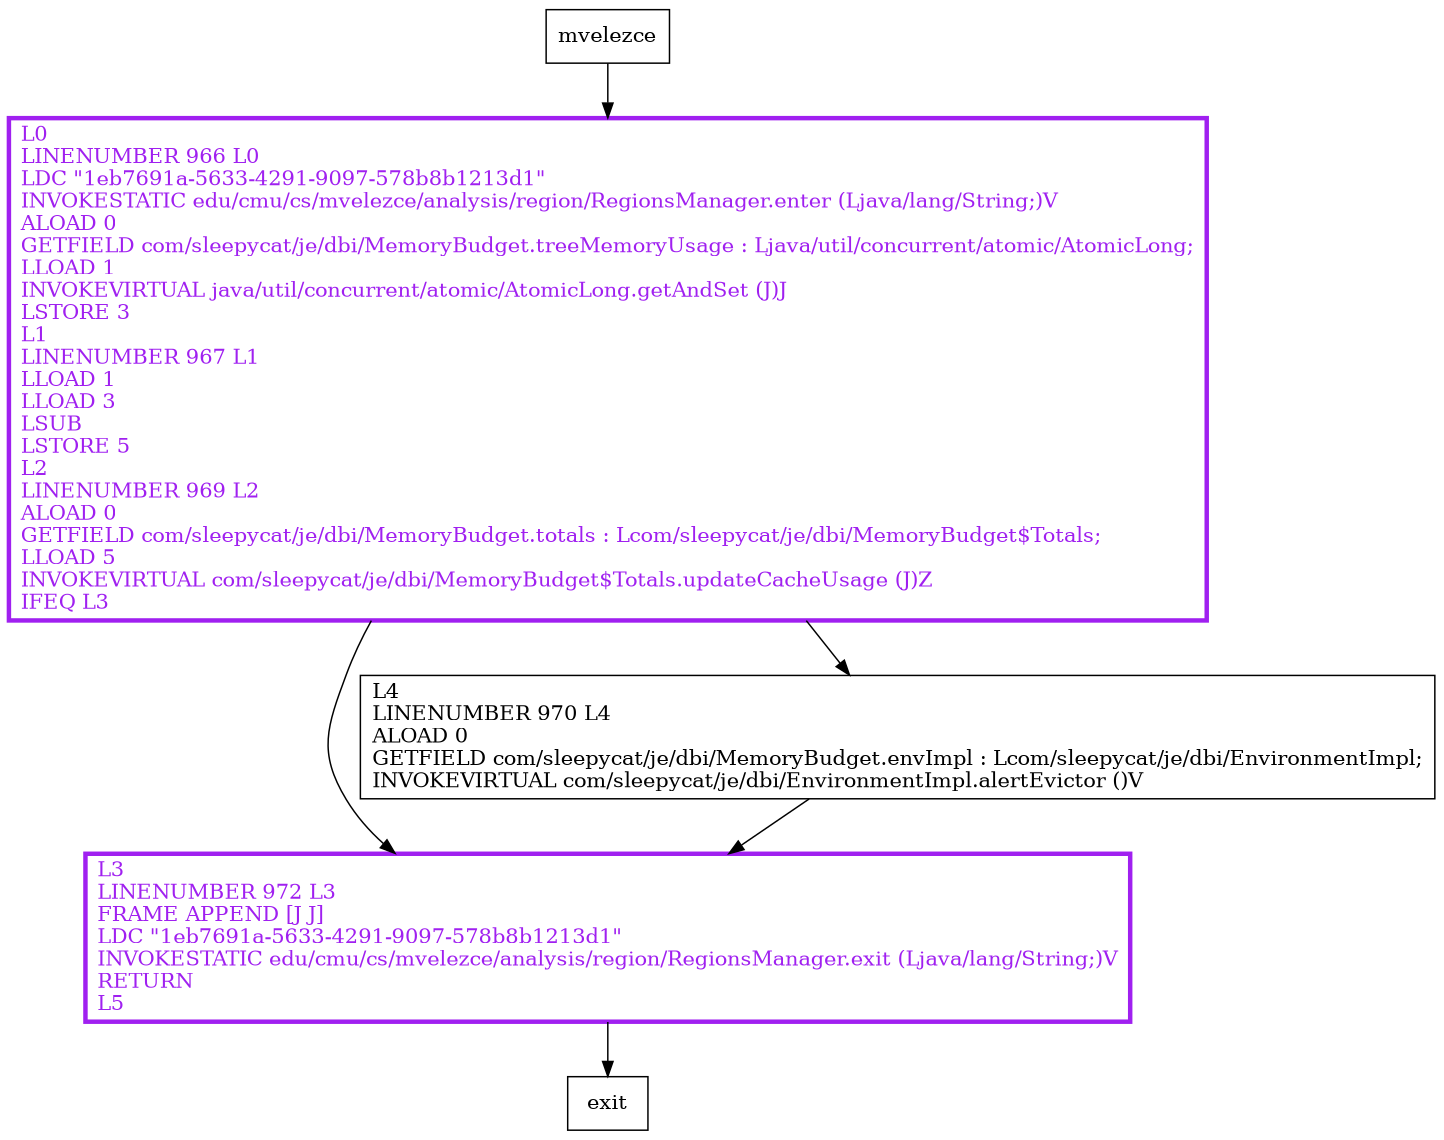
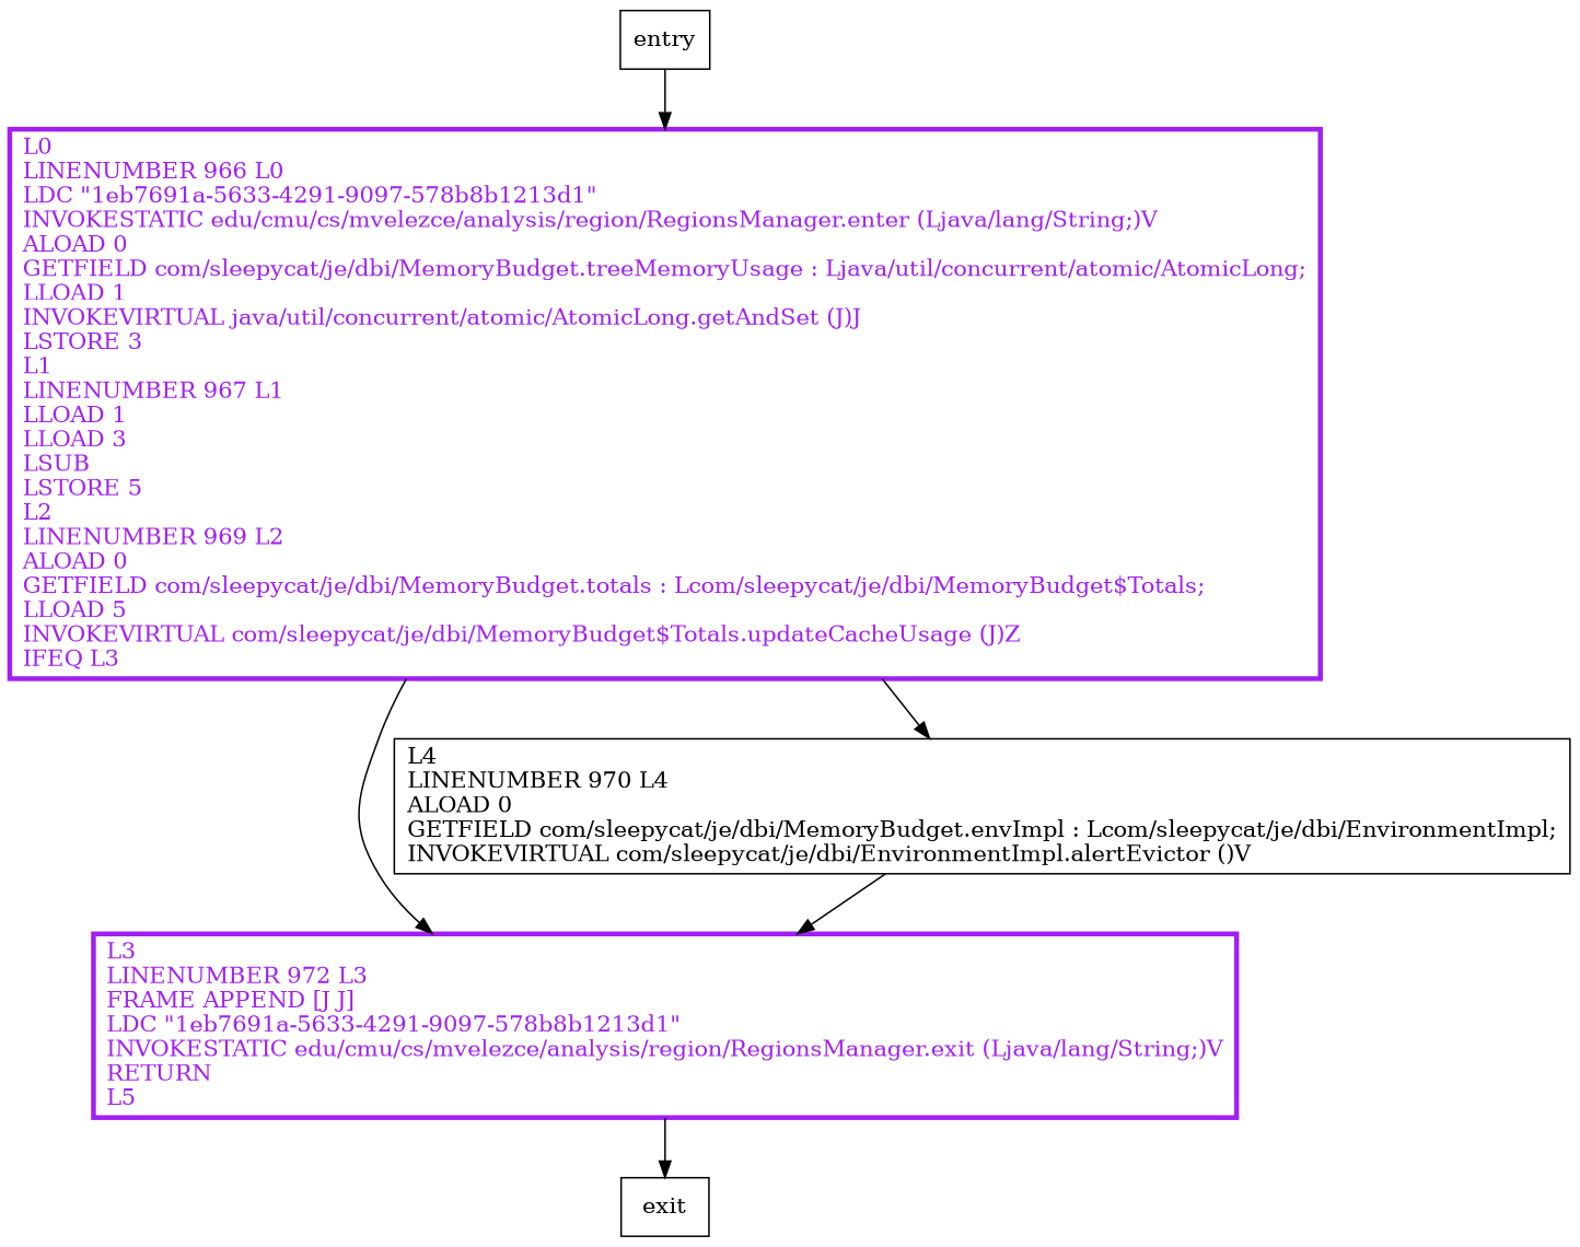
  digraph {
    node [shape=record]
    n1 [color=purple fontcolor=purple label="L0\lLINENUMBER 966 L0\lLDC \"1eb7691a-5633-4291-9097-578b8b1213d1\"\lINVOKESTATIC edu/cmu/cs/mvelezce/analysis/region/RegionsManager.enter (Ljava/lang/String;)V\lALOAD 0\lGETFIELD com/sleepycat/je/dbi/MemoryBudget.treeMemoryUsage : Ljava/util/concurrent/atomic/AtomicLong;\lLLOAD 1\lINVOKEVIRTUAL java/util/concurrent/atomic/AtomicLong.getAndSet (J)J\lLSTORE 3\lL1\lLINENUMBER 967 L1\lLLOAD 1\lLLOAD 3\lLSUB\lLSTORE 5\lL2\lLINENUMBER 969 L2\lALOAD 0\lGETFIELD com/sleepycat/je/dbi/MemoryBudget.totals : Lcom/sleepycat/je/dbi/MemoryBudget$Totals;\lLLOAD 5\lINVOKEVIRTUAL com/sleepycat/je/dbi/MemoryBudget$Totals.updateCacheUsage (J)Z\lIFEQ L3\l" penwidth=3]
    n2 [color=purple fontcolor=purple label="L3\lLINENUMBER 972 L3\lFRAME APPEND [J J]\lLDC \"1eb7691a-5633-4291-9097-578b8b1213d1\"\lINVOKESTATIC edu/cmu/cs/mvelezce/analysis/region/RegionsManager.exit (Ljava/lang/String;)V\lRETURN\lL5\l" penwidth=3]
    n3 [label="L4\lLINENUMBER 970 L4\lALOAD 0\lGETFIELD com/sleepycat/je/dbi/MemoryBudget.envImpl : Lcom/sleepycat/je/dbi/EnvironmentImpl;\lINVOKEVIRTUAL com/sleepycat/je/dbi/EnvironmentImpl.alertEvictor ()V\l"]
    exit
-   entry [label=mvelezce]
+   entry
    n1 -> n2
    n1 -> n3
    n2 -> exit
    n3 -> n2
    entry -> n1
  }
